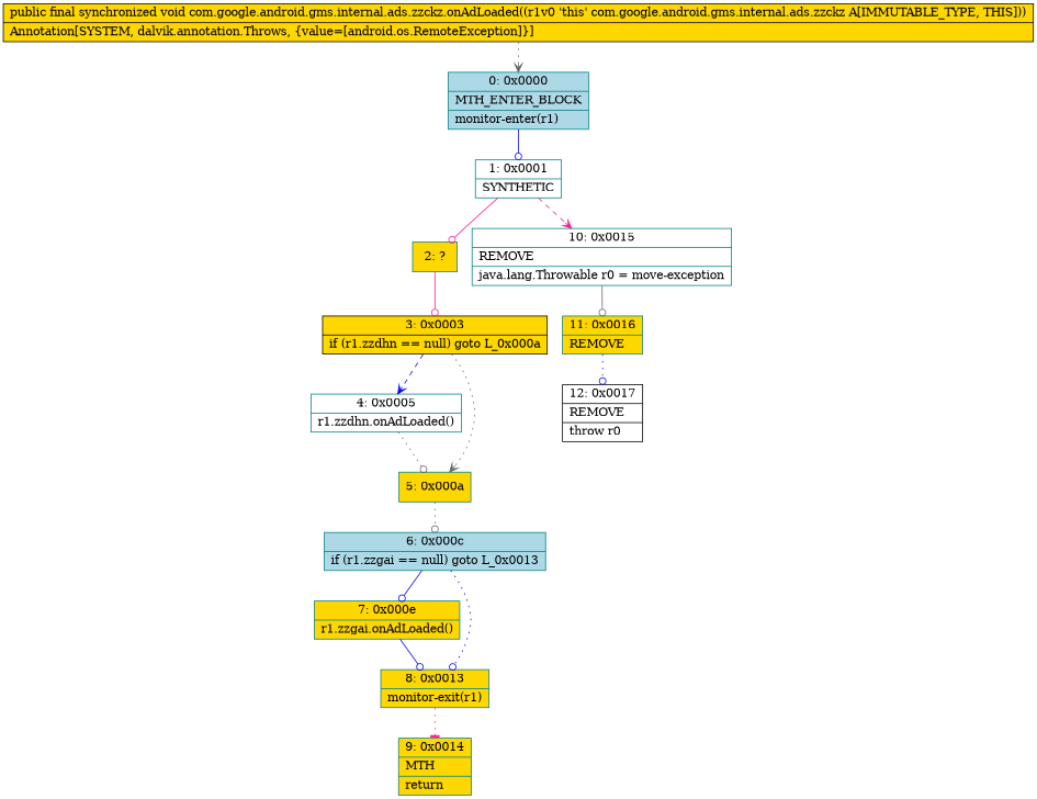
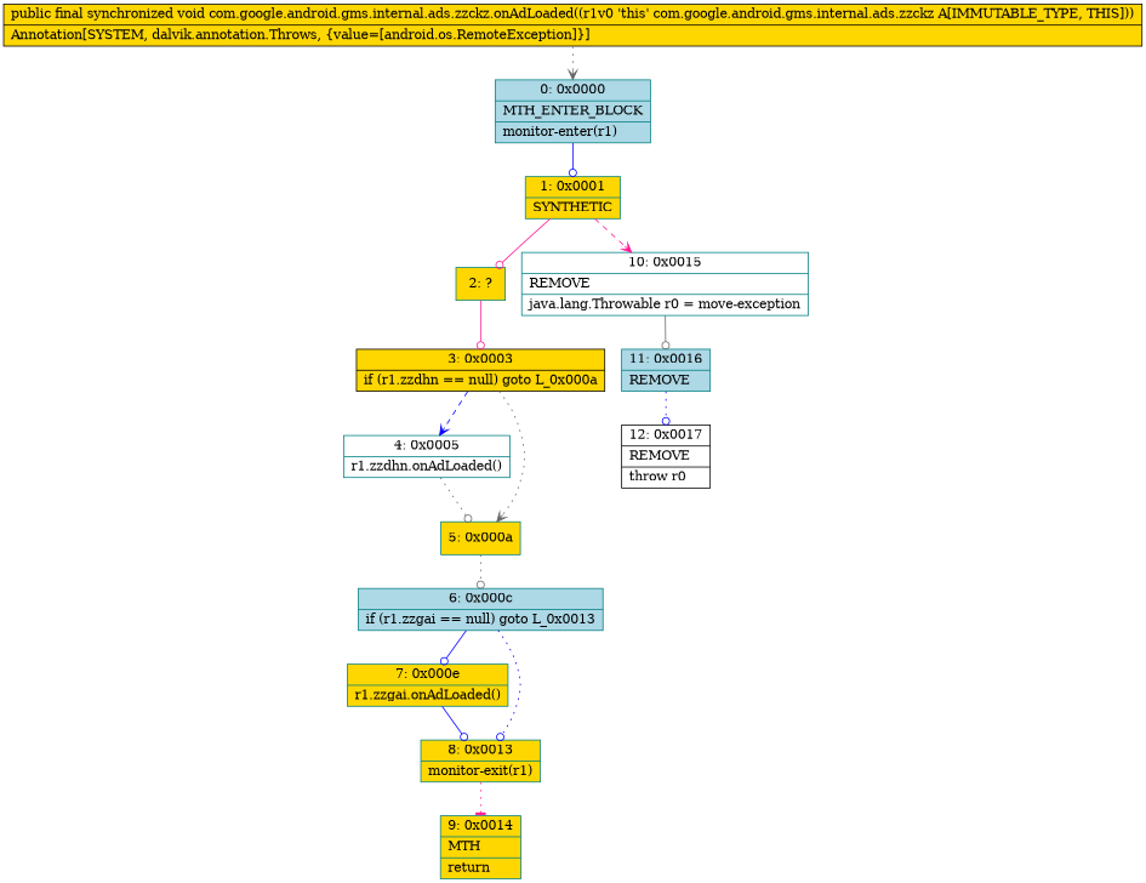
  digraph {
    node [color=teal fillcolor=gold shape=record style=filled]
    edge [arrowhead=odot color=blue style=dotted]
    n1 [fillcolor=lightblue label="{0\:\ 0x0000|MTH_ENTER_BLOCK\l|monitor\-enter(r1)\l}"]
-   n2 [fillcolor=white label="{1\:\ 0x0001|SYNTHETIC\l}"]
+   n2 [label="{1\:\ 0x0001|SYNTHETIC\l}"]
    n3 [label="{2\:\ ?}"]
    n4 [fillcolor=white label="{10\:\ 0x0015|REMOVE\l|java.lang.Throwable r0 = move\-exception\l}"]
    n5 [color=black label="{3\:\ 0x0003|if (r1.zzdhn == null) goto L_0x000a\l}"]
-   n6 [label="{11\:\ 0x0016|REMOVE\l}"]
+   n6 [fillcolor=lightblue label="{11\:\ 0x0016|REMOVE\l}"]
    n7 [fillcolor=white label="{4\:\ 0x0005|r1.zzdhn.onAdLoaded()\l}"]
    n8 [label="{5\:\ 0x000a}"]
    n9 [fillcolor=lightblue label="{6\:\ 0x000c|if (r1.zzgai == null) goto L_0x0013\l}"]
    n10 [label="{7\:\ 0x000e|r1.zzgai.onAdLoaded()\l}"]
    n11 [label="{8\:\ 0x0013|monitor\-exit(r1)\l}"]
    n12 [label="{9\:\ 0x0014|MTH\l|return\l}"]
    n13 [color=black fillcolor=white label="{12\:\ 0x0017|REMOVE\l|throw r0\l}"]
    n14 [color=black label="{public final synchronized void com.google.android.gms.internal.ads.zzckz.onAdLoaded((r1v0 'this' com.google.android.gms.internal.ads.zzckz A[IMMUTABLE_TYPE, THIS]))  | Annotation[SYSTEM, dalvik.annotation.Throws, \{value=[android.os.RemoteException]\}]\l}"]
    n1 -> n2 [style=solid]
    n2 -> n3 [color=deeppink style=solid]
    n2 -> n4 [arrowhead=vee color=deeppink style=dashed]
    n3 -> n5 [color=deeppink style=solid]
    n4 -> n6 [color=gray40 style=solid]
    n5 -> n7 [arrowhead=vee style=dashed]
    n5 -> n8 [arrowhead=vee color=gray40]
    n6 -> n13
    n7 -> n8 [color=gray40]
    n8 -> n9 [color=gray40]
    n9 -> n10 [style=solid]
    n9 -> n11
    n10 -> n11 [style=solid]
    n11 -> n12 [arrowhead=tee color=deeppink]
    n14 -> n1 [arrowhead=vee color=gray40]
  }
